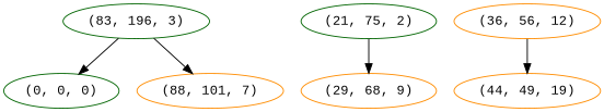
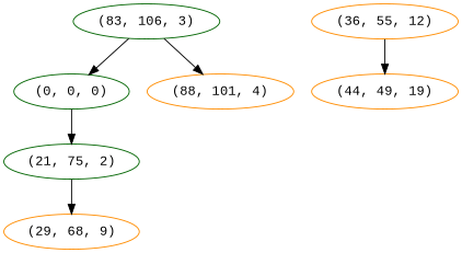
  digraph {
    fontname="Liberation Mono"
    node [color=darkorange fontname="Liberation Mono"]
    edge [fontname="Liberation Mono"]
    "(0, 0, 0)" [color=darkgreen]
    "(21, 75, 2)" [color=darkgreen]
    "(29, 68, 9)"
-   "(83, 106, 3)" [color=darkgreen label="(83, 196, 3)"]
-   "(88, 101, 7)"
-   "(36, 56, 12)"
+   "(83, 106, 3)" [color=darkgreen]
+   "(88, 101, 7)" [label="(88, 101, 4)"]
+   "(36, 56, 12)" [label="(36, 55, 12)"]
    "(44, 49, 19)"
+   "(0, 0, 0)" -> "(21, 75, 2)"
    "(21, 75, 2)" -> "(29, 68, 9)"
    "(83, 106, 3)" -> "(0, 0, 0)"
    "(83, 106, 3)" -> "(88, 101, 7)"
    "(36, 56, 12)" -> "(44, 49, 19)"
  }
